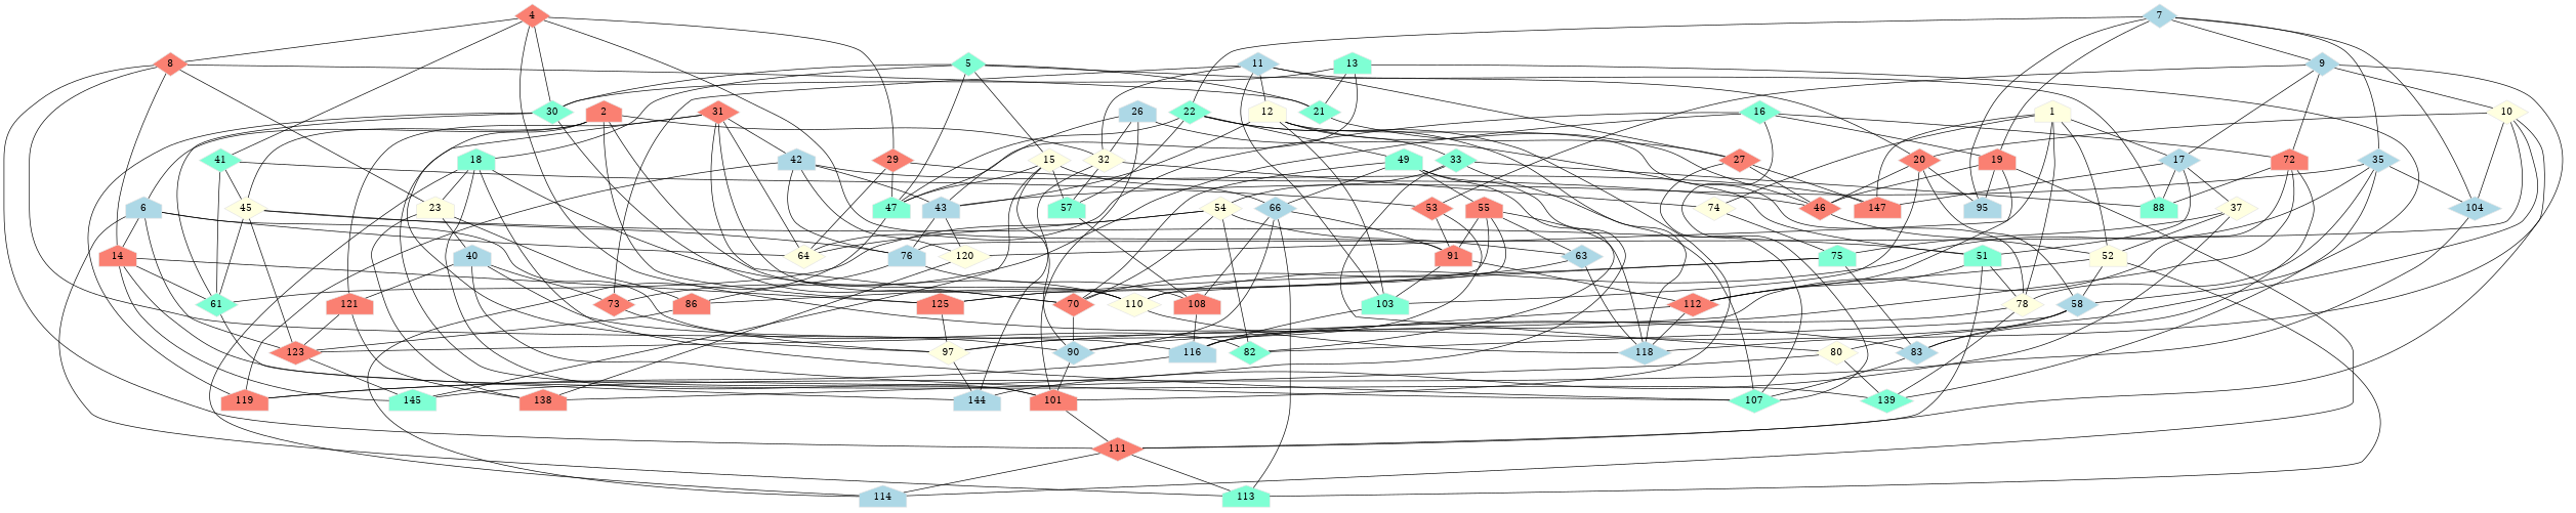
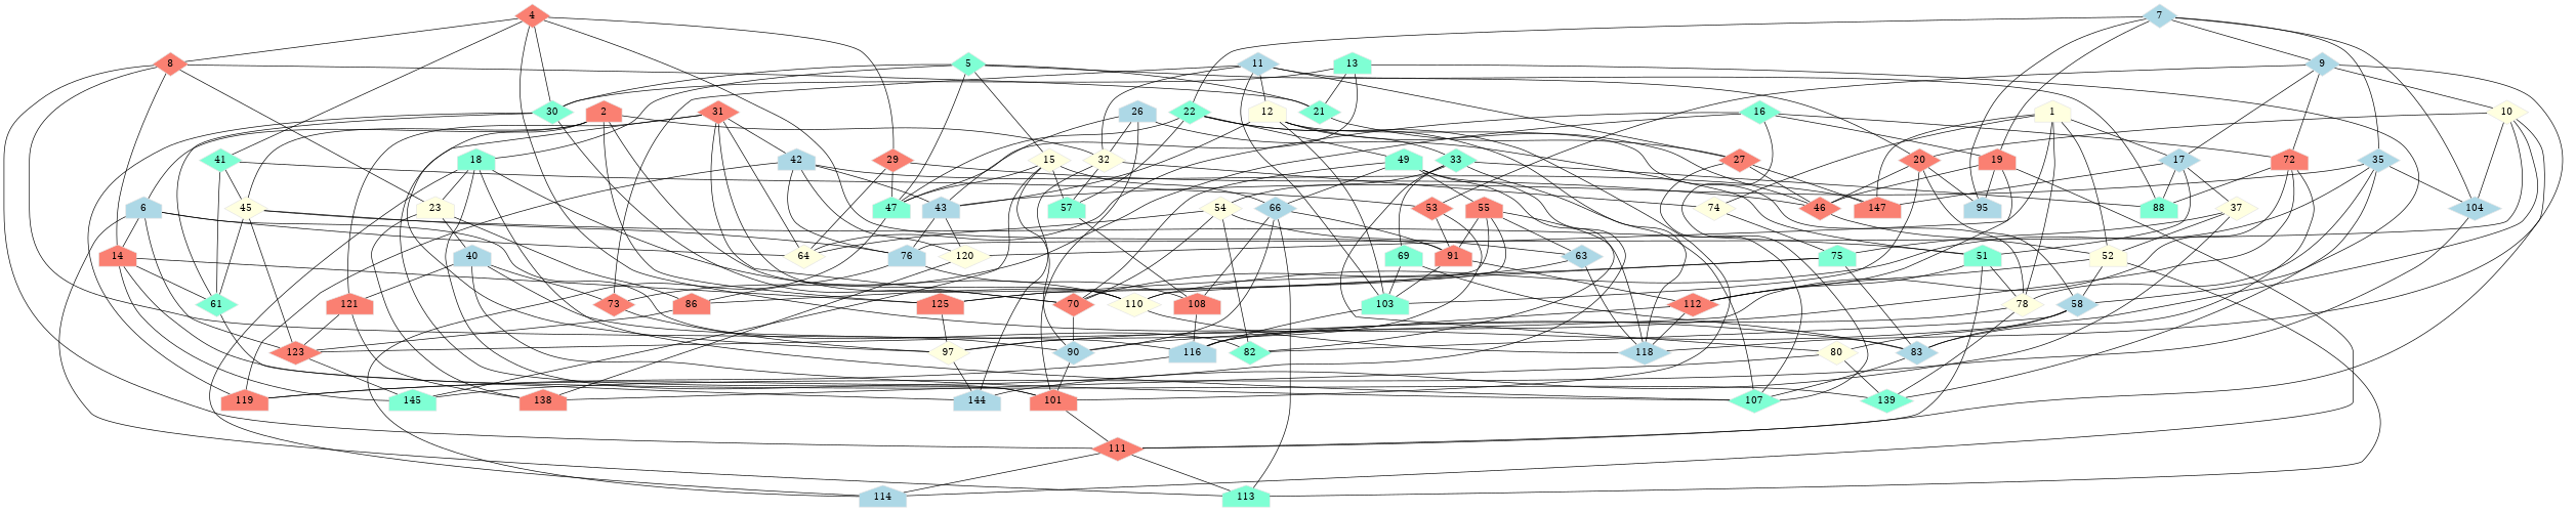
  graph {
    node [color=gray90 fillcolor=salmon shape=diamond style=filled]
    1 [fillcolor=lightyellow shape=house super="+3"]
    17 [fillcolor=lightblue super="+38"]
    52 [fillcolor=lightyellow shape=house super="+67"]
    74 [fillcolor=lightyellow]
    78 [fillcolor=lightyellow super="+105"]
    120 [fillcolor=lightyellow]
    147 [shape=house]
    88 [fillcolor=aquamarine shape=house]
    37 [fillcolor=lightyellow]
    51 [fillcolor=aquamarine shape=house super="+132"]
    113 [fillcolor=aquamarine shape=house]
    58 [fillcolor=lightblue super="+87"]
    112 [super="+142"]
    75 [fillcolor=aquamarine shape=house super="+135"]
    116 [fillcolor=lightblue shape=house super="+143"]
    139 [fillcolor=aquamarine]
    138 [shape=house]
    2 [shape=house super="+25"]
    6 [fillcolor=lightblue shape=house super="+106"]
    32 [fillcolor=lightyellow super="+117"]
    45 [fillcolor=lightyellow super="+109"]
    97 [fillcolor=lightyellow super="+133"]
    110 [fillcolor=lightyellow super="+134"]
    125 [shape=house]
    14 [shape=house super="+34"]
    64 [fillcolor=lightyellow super="+148"]
    82 [fillcolor=aquamarine]
    123 [super="+128"]
    57 [fillcolor=aquamarine shape=house]
    144 [fillcolor=lightblue shape=house]
    76 [fillcolor=lightblue shape=house super="+81"]
    61 [fillcolor=aquamarine super="+127"]
    118 [fillcolor=lightblue super="+126"]
    4 [super="+56"]
    8 [super="+92"]
    29
    30 [fillcolor=aquamarine super="+85"]
    41 [fillcolor=aquamarine]
    83 [fillcolor=lightblue super="+102"]
    91 [shape=house super="+96"]
    21 [fillcolor=aquamarine]
    23 [fillcolor=lightyellow shape=house super="+99"]
    111 [super="+141"]
    47 [fillcolor=aquamarine shape=house super="+146"]
    46 [super="+77"]
    70 [super="+124"]
    119 [shape=house]
    53
    107 [fillcolor=aquamarine super="+130"]
    103 [fillcolor=aquamarine shape=house super="+136"]
    5 [fillcolor=aquamarine super="+89"]
    15 [fillcolor=lightyellow super="+122"]
    18 [fillcolor=aquamarine shape=house super="+39"]
    20 [super="+79"]
    145 [fillcolor=aquamarine shape=house]
    66 [fillcolor=lightblue super="+140"]
    90 [fillcolor=lightblue super="+129"]
    101 [shape=house super="+131"]
    114 [fillcolor=lightblue shape=house]
    95 [fillcolor=lightblue shape=house]
    27 [super="+65"]
    7 [fillcolor=lightblue super="+68"]
    9 [fillcolor=lightblue super="+60"]
    19 [shape=house super="+36"]
    22 [fillcolor=aquamarine super="+24"]
    35 [fillcolor=lightblue super="+100"]
    104 [fillcolor=lightblue]
    10 [fillcolor=lightyellow super="+62"]
    72 [shape=house super="+93"]
    49 [fillcolor=aquamarine shape=house super="+71"]
    43 [fillcolor=lightblue shape=house super="+84"]
    40 [fillcolor=lightblue shape=house super="+94"]
    86 [shape=house]
    108 [shape=house]
    11 [fillcolor=lightblue super="+115"]
    12 [fillcolor=lightyellow shape=house super="+50"]
    73
    33 [fillcolor=aquamarine super="+48"]
    54 [fillcolor=lightyellow super="+137"]
+   69 [fillcolor=aquamarine shape=house]
    80 [fillcolor=lightyellow]
    13 [fillcolor=aquamarine shape=house]
    16 [fillcolor=aquamarine super="+28"]
    55 [shape=house super="+59"]
    121 [shape=house]
    26 [fillcolor=lightblue shape=house]
    31 [super="+98"]
    42 [fillcolor=lightblue shape=house super="+44"]
    63 [fillcolor=lightblue]
    1 -- 17
    1 -- 52
    1 -- 74
    1 -- 78
    1 -- 120
    1 -- 147
    17 -- 147
    17 -- 88
    17 -- 37
    17 -- 51
    52 -- 113
    52 -- 58
    52 -- 112
    74 -- 75 [weight=2]
    78 -- 116
    78 -- 139
    120 -- 138
    37 -- 52
    37 -- 75
    37 -- 144
    51 -- 78
    51 -- 112
    51 -- 111
    58 -- 82
    58 -- 83
    58 -- 80
    112 -- 116
    112 -- 118
    75 -- 110
    75 -- 125
    75 -- 83
    116 -- 119
    2 -- 6
    2 -- 32
    2 -- 45
    2 -- 97
    2 -- 110
    2 -- 125
    6 -- 113
    6 -- 14
    6 -- 64
    6 -- 82
    6 -- 123
    32 -- 74
    32 -- 57
    32 -- 144
    45 -- 51
    45 -- 123
    45 -- 76
    45 -- 61
    97 -- 144
    110 -- 118
    125 -- 97
    14 -- 139
    14 -- 125
    14 -- 61
    14 -- 145
    123 -- 145
    57 -- 108
    76 -- 86
    76 -- 108
    61 -- 144
    4 -- 8
    4 -- 29
    4 -- 30
    4 -- 41
    4 -- 83
    4 -- 91
    8 -- 116
    8 -- 14
    8 -- 21
    8 -- 23
    8 -- 111
    29 -- 64
    29 -- 47
    29 -- 46
    30 -- 61
    30 -- 70
    30 -- 119
    41 -- 45
    41 -- 61
    41 -- 53
    83 -- 107
    91 -- 112
    91 -- 103
    21 -- 27
    23 -- 138
    23 -- 40 [weight=2]
    23 -- 86
    111 -- 113
    111 -- 114
    47 -- 114
    46 -- 52
    70 -- 90
    53 -- 97
    53 -- 91
    103 -- 116
    5 -- 30
    5 -- 21
    5 -- 47
    5 -- 15
    5 -- 18
    5 -- 20
    15 -- 57
    15 -- 47
    15 -- 145
    15 -- 66
    15 -- 90
    18 -- 110
    18 -- 23
    18 -- 107
    18 -- 101
    18 -- 114
    20 -- 58
    20 -- 46
    20 -- 103
    20 -- 95
    66 -- 113
    66 -- 91
    66 -- 90
    66 -- 108
    90 -- 101
    101 -- 111
    27 -- 147
    27 -- 46
    27 -- 107
    7 -- 95
    7 -- 9
    7 -- 19
    7 -- 22
    7 -- 35
    7 -- 104
    9 -- 17
    9 -- 118
    9 -- 53
    9 -- 10
    9 -- 72
    19 -- 112
    19 -- 46
    19 -- 114
    19 -- 95
    22 -- 57
    22 -- 118
    22 -- 47
    22 -- 101
    22 -- 49
    35 -- 78
    35 -- 139
    35 -- 110
    35 -- 104
    35 -- 43
    104 -- 145
    10 -- 97
    10 -- 76
    10 -- 111
    10 -- 20
    10 -- 104
    72 -- 88
    72 -- 123
    72 -- 83
    72 -- 90
    49 -- 82
    49 -- 70
    49 -- 119
    49 -- 66
    49 -- 55
    43 -- 120
    43 -- 76
    40 -- 107
    40 -- 90
    40 -- 73
    40 -- 121
    86 -- 123
    108 -- 116
    11 -- 88
    11 -- 32
    11 -- 103
    11 -- 27
    11 -- 12
    11 -- 73
    12 -- 78
    12 -- 46
    12 -- 103
    12 -- 43
    12 -- 33
    73 -- 97
    33 -- 88
    33 -- 107
    33 -- 54
+   33 -- 69
    33 -- 80
    54 -- 64
    54 -- 82
-   54 -- 61
    54 -- 70
    54 -- 63
+   69 -- 83
+   69 -- 103
    80 -- 139
    80 -- 138
    13 -- 58
    13 -- 30
    13 -- 21
    13 -- 47
    16 -- 64 [weight=2]
    16 -- 107
    16 -- 19
    16 -- 72
    16 -- 73
    55 -- 125
    55 -- 118
    55 -- 91
    55 -- 86
    55 -- 63
    121 -- 138
    121 -- 123
    26 -- 51
    26 -- 32
    26 -- 101
    26 -- 43
    31 -- 110
    31 -- 64
    31 -- 70
    31 -- 101
    31 -- 121
    31 -- 42
    42 -- 120
    42 -- 147
    42 -- 76
    42 -- 119
    42 -- 43
    63 -- 118
    63 -- 70
  }
